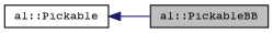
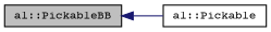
  digraph {
    rankdir=LR
    fontname="Courier Prime"
    node [color=black fontname="Courier Prime" fontsize=10 shape=record]
    n1 [fillcolor=grey75 fontcolor=black height=0.2 label="al::PickableBB" style=filled width=0.4]
    n2 [height=0.2 label="al::Pickable" width=0.4]
-   n2 -> n1 [color=midnightblue dir=back fontname="Courier Prime" fontsize=10 labelfontname="FreeSans.ttf" labelfontsize=10 style=solid]
+   n1 -> n2 [color=midnightblue dir=back fontname="Courier Prime" fontsize=10 labelfontname="FreeSans.ttf" labelfontsize=10 style=solid]
  }
